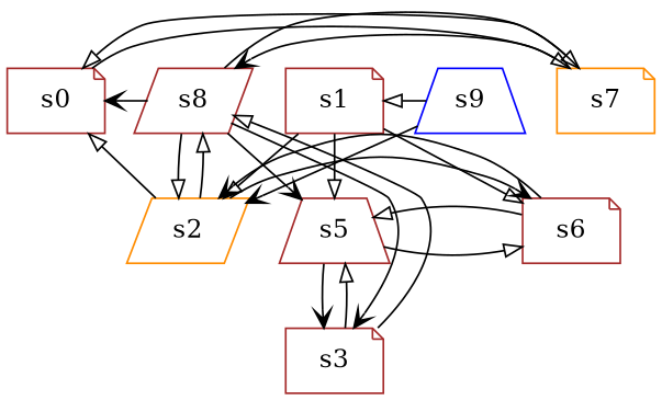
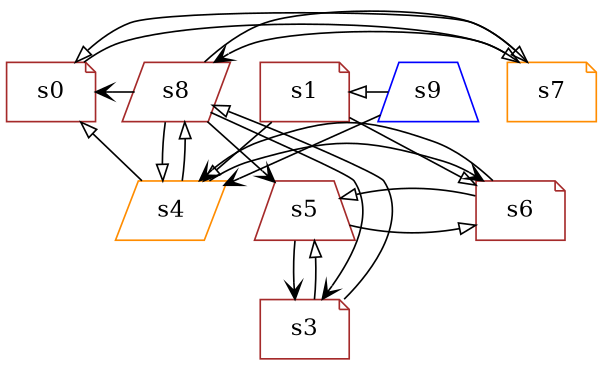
  digraph {
    node [color=brown player=0 shape=note]
    edge [arrowhead=onormal]
    s0
    s7 [color=darkorange]
    s8 [player=1 shape=parallelogram]
    s1
-   s4 [color=darkorange shape=parallelogram label=s2]
+   s4 [color=darkorange shape=parallelogram]
    s5 [player=1 shape=trapezium]
    s6 [player=1]
    s3
    s9 [color=blue player=1 shape=trapezium]
    s0 -> s7 [constraint="time % 4 == 1 || time % 4 == 1"]
    s7 -> s0 [constraint="time % 4 == 1 || time % 3 == 2"]
    s7 -> s8 [arrowhead=vee constraint="time % 3 == 0 && time % 4 == 2"]
    s8 -> s0 [arrowhead=vee constraint="!(time % 3 == 1)"]
    s8 -> s7 [constraint="time % 5 == 3"]
    s8 -> s4 [constraint="time % 4 == 2 && time % 4 == 2"]
    s8 -> s5 [arrowhead=vee constraint="time % 3 == 2"]
    s8 -> s3 [arrowhead=vee constraint="time % 4 == 3 || time % 2 == 1"]
    s1 -> s4
-   s1 -> s5
    s1 -> s6
    s4 -> s0 [constraint="time % 4 == 0 && time % 5 == 1"]
    s4 -> s8 [constraint="time == 2 || time == 7 || time == 11 || time == 13 || time == 19"]
    s4 -> s6 [arrowhead=vee constraint="time % 8 == 7"]
    s5 -> s6 [constraint="time % 3 == 2 || time % 5 == 3"]
    s5 -> s3 [arrowhead=vee]
    s6 -> s4 [arrowhead=vee constraint="time % 2 == 0 && time % 3 == 1"]
    s6 -> s5 [constraint="time % 4 == 1"]
    s3 -> s8 [constraint="time % 4 == 1 || time % 4 == 2"]
    s3 -> s5 [constraint="time == 9 || time == 21 || time == 25 || time == 29"]
    s9 -> s1 [constraint="time % 3 == 2 && time % 5 == 4"]
    s9 -> s4 [arrowhead=vee constraint="time == 15"]
  }
